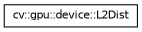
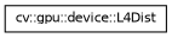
  digraph {
    rankdir=LR
    fontname="DejaVu Sans"
-   n1 [color=black fillcolor=white fontname="DejaVu Sans" fontsize=10 height=0.2 label="cv::gpu::device::L2Dist" shape=record style=filled width=0.4]
+   n1 [color=black fillcolor=white fontname="DejaVu Sans" fontsize=10 height=0.2 label="cv::gpu::device::L4Dist" shape=record style=filled width=0.4]
  }
